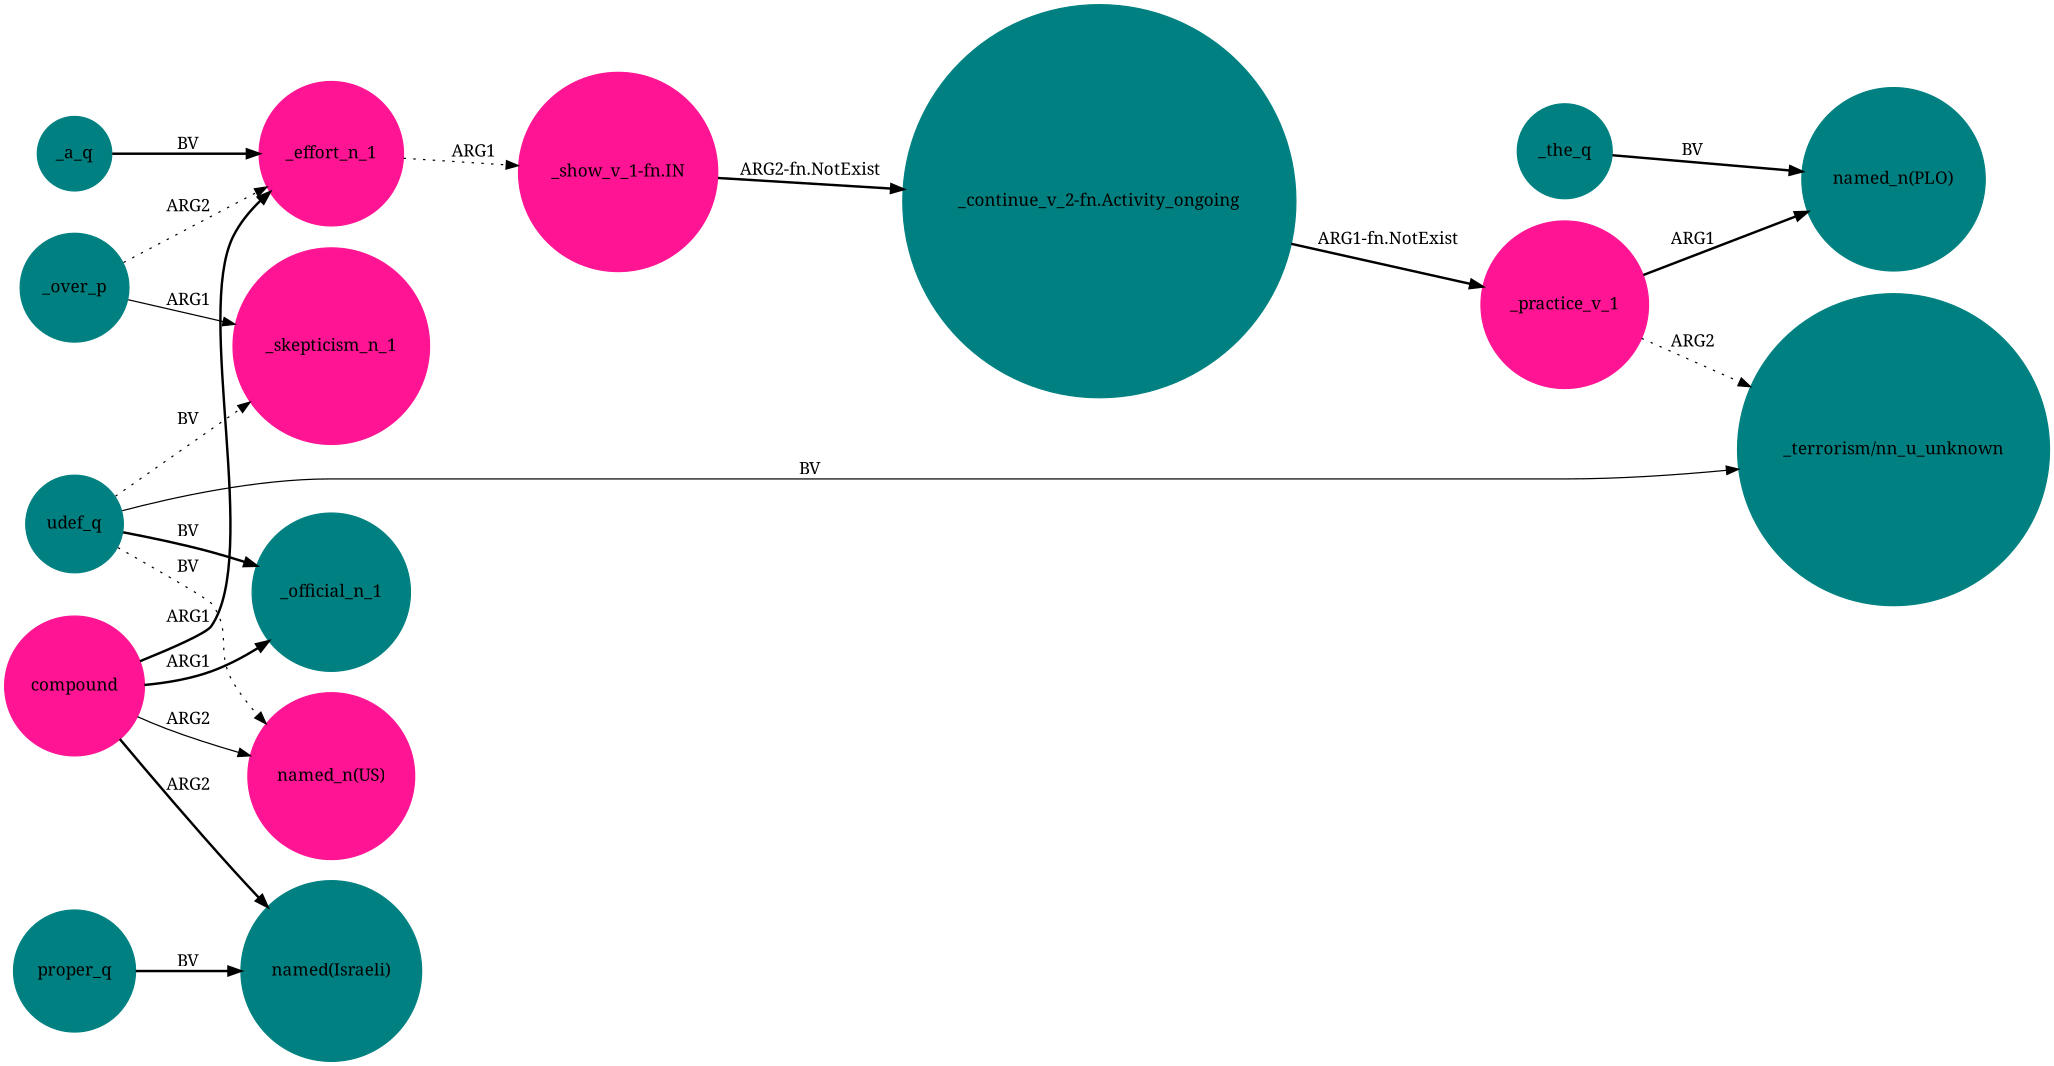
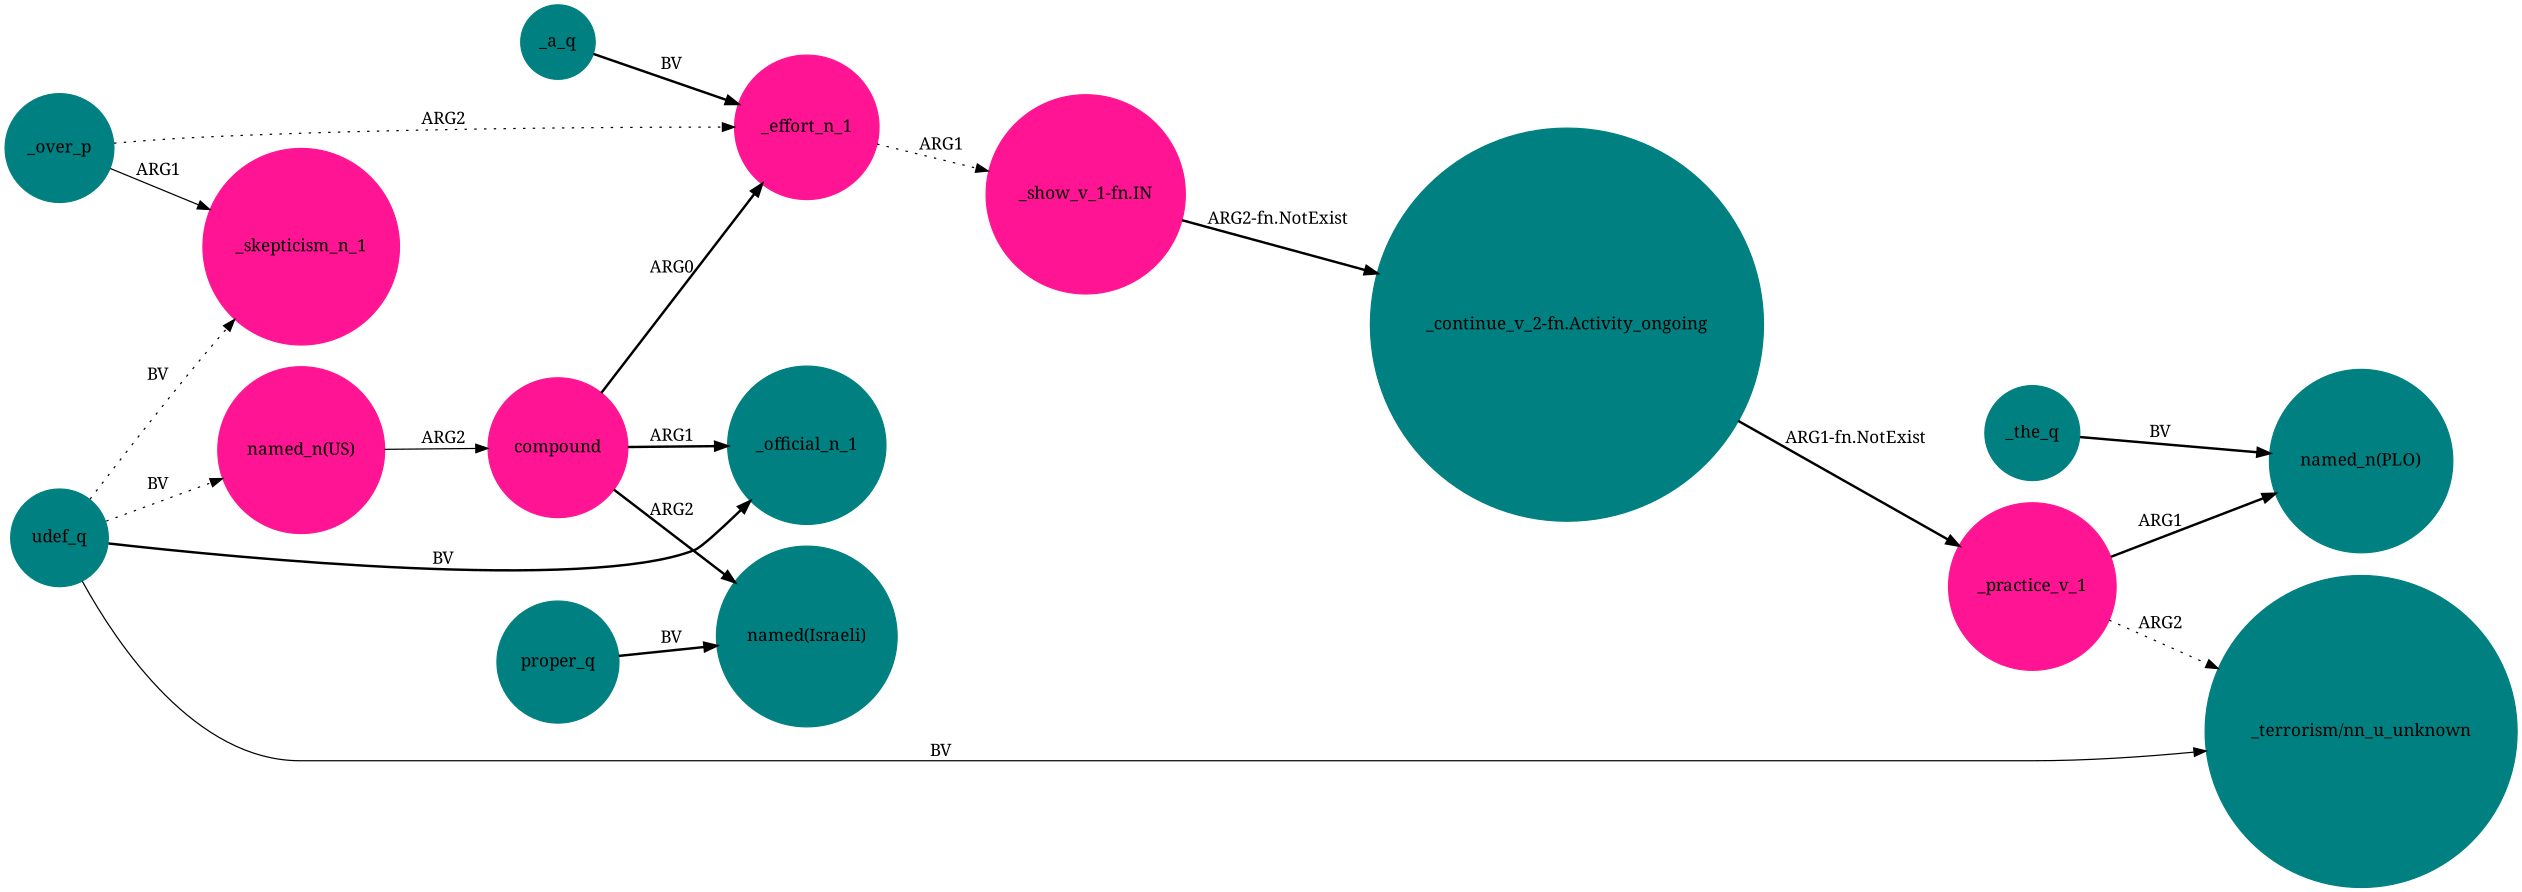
  digraph {
    fontname="Noto Serif"
    rankdir=LR
    node [color=teal fontname="Noto Serif" shape=circle style=filled]
    edge [fontname="Noto Serif" style=bold]
    _practice_v_1 [color=deeppink]
    "named_n(PLO)"
    "_terrorism/nn_u_unknown"
    udef_q
    "named_n(US)" [color=deeppink]
    _skepticism_n_1 [color=deeppink]
    _official_n_1
    proper_q
    "named(Israeli)"
    _over_p
    _effort_n_1 [color=deeppink]
    "_show_v_1-fn.IN" [color=deeppink]
    compound [color=deeppink]
    "_continue_v_2-fn.Activity_ongoing"
    _a_q
    _the_q
    _practice_v_1 -> "named_n(PLO)" [label=ARG1]
    _practice_v_1 -> "_terrorism/nn_u_unknown" [label=ARG2 style=dotted]
    udef_q -> "_terrorism/nn_u_unknown" [label=BV style=solid]
    udef_q -> "named_n(US)" [label=BV style=dotted]
    udef_q -> _skepticism_n_1 [label=BV style=dotted]
    udef_q -> _official_n_1 [label=BV]
    proper_q -> "named(Israeli)" [label=BV]
    _over_p -> _skepticism_n_1 [label=ARG1 style=solid]
    _over_p -> _effort_n_1 [label=ARG2 style=dotted]
    _effort_n_1 -> "_show_v_1-fn.IN" [label=ARG1 style=dotted]
    "_show_v_1-fn.IN" -> "_continue_v_2-fn.Activity_ongoing" [label="ARG2-fn.NotExist"]
-   compound -> "named_n(US)" [label=ARG2 style=solid]
+   "named_n(US)" -> compound [label=ARG2 style=solid]
    compound -> _official_n_1 [label=ARG1]
    compound -> "named(Israeli)" [label=ARG2]
-   compound -> _effort_n_1 [label=ARG1]
+   compound -> _effort_n_1 [label=ARG0]
    "_continue_v_2-fn.Activity_ongoing" -> _practice_v_1 [label="ARG1-fn.NotExist"]
    _a_q -> _effort_n_1 [label=BV]
    _the_q -> "named_n(PLO)" [label=BV]
  }
